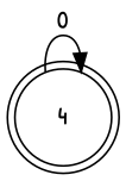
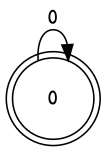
  digraph {
    rankdir=LR
    fontname="Patrick Hand"
-   0 [shape=doublecircle fontname="Patrick Hand" label=4]
+   0 [shape=doublecircle fontname="Patrick Hand"]
    0 -> 0 [label=0 fontname="Patrick Hand"]
  }
